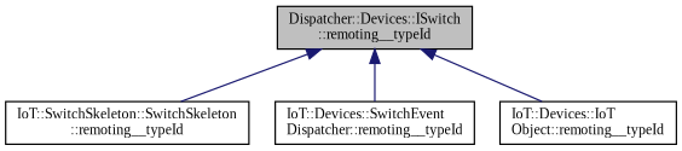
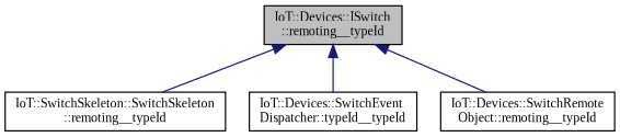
  digraph {
    fontname="Liberation Serif"
    rankdir=TB
    node [color=black fillcolor=white fontname="Liberation Serif" fontsize=10 shape=record style=filled]
    edge [color=midnightblue dir=back fontname="Liberation Serif" fontsize=10 labelfontname=Helvetica labelfontsize=10 style=solid]
-   n1 [fillcolor=grey75 fontcolor=black height=0.2 label="Dispatcher::Devices::ISwitch\l::remoting__typeId" width=0.4]
+   n1 [fillcolor=grey75 fontcolor=black height=0.2 label="IoT::Devices::ISwitch\l::remoting__typeId" width=0.4]
    n2 [height=0.2 label="IoT::SwitchSkeleton::SwitchSkeleton\l::remoting__typeId" width=0.4]
-   n3 [height=0.2 label="IoT::Devices::SwitchEvent\lDispatcher::remoting__typeId" width=0.4]
-   n4 [height=0.2 label="IoT::Devices::IoT\lObject::remoting__typeId" width=0.4]
+   n3 [height=0.2 label="IoT::Devices::SwitchEvent\lDispatcher::typeId__typeId" width=0.4]
+   n4 [height=0.2 label="IoT::Devices::SwitchRemote\lObject::remoting__typeId" width=0.4]
    n1 -> n2
    n1 -> n3
    n1 -> n4
  }
